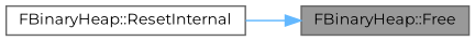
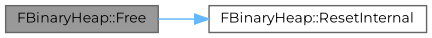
  digraph {
    rankdir=LR
    fontname=Montserrat
    node [fontname=Montserrat fontsize=10 shape=box style=filled]
    n1 [color=gray40 fillcolor=grey60 fontcolor=black height=0.2 label="FBinaryHeap::Free" width=0.4]
    n2 [color=grey40 fillcolor=white height=0.2 label="FBinaryHeap::ResetInternal" width=0.4]
-   n2 -> n1 [color=steelblue1 fontname=Montserrat fontsize=10 labelfontname=Helvetica labelfontsize=10 style=solid]
+   n1 -> n2 [color=steelblue1 fontname=Montserrat fontsize=10 labelfontname=Helvetica labelfontsize=10 style=solid]
  }
